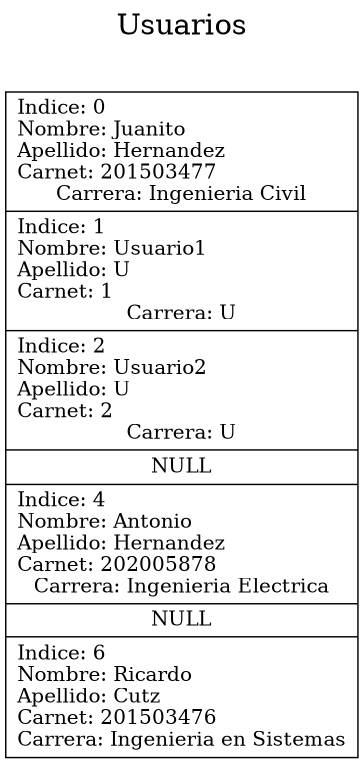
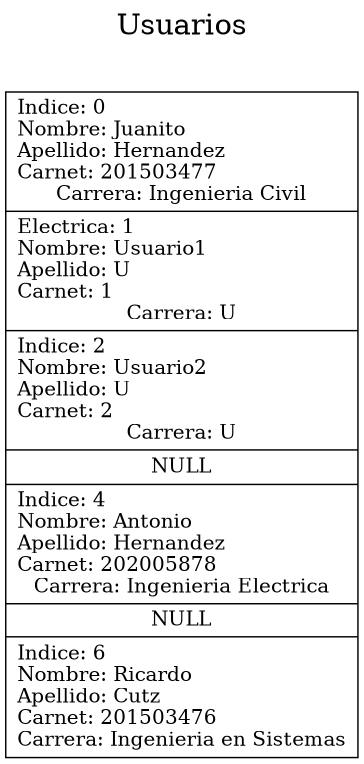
  digraph {
    compound=true
    fontsize=20
    label=Usuarios
    labelloc=t
    rankdir=LR
    splines=false
-   n1 [label="<f0> Indice: 0\lNombre: Juanito\lApellido: Hernandez\lCarnet: 201503477\lCarrera: Ingenieria Civil|<f1> Indice: 1\lNombre: Usuario1\lApellido: U\lCarnet: 1\lCarrera: U|<f2> Indice: 2\lNombre: Usuario2\lApellido: U\lCarnet: 2\lCarrera: U|<f3>NULL|<f4> Indice: 4\lNombre: Antonio\lApellido: Hernandez\lCarnet: 202005878\lCarrera: Ingenieria Electrica|<f5>NULL|<f6> Indice: 6\lNombre: Ricardo\lApellido: Cutz\lCarnet: 201503476\lCarrera: Ingenieria en Sistemas" shape=record]
+   n1 [label="<f0> Indice: 0\lNombre: Juanito\lApellido: Hernandez\lCarnet: 201503477\lCarrera: Ingenieria Civil|<f1> Electrica: 1\lNombre: Usuario1\lApellido: U\lCarnet: 1\lCarrera: U|<f2> Indice: 2\lNombre: Usuario2\lApellido: U\lCarnet: 2\lCarrera: U|<f3>NULL|<f4> Indice: 4\lNombre: Antonio\lApellido: Hernandez\lCarnet: 202005878\lCarrera: Ingenieria Electrica|<f5>NULL|<f6> Indice: 6\lNombre: Ricardo\lApellido: Cutz\lCarnet: 201503476\lCarrera: Ingenieria en Sistemas" shape=record]
  }
